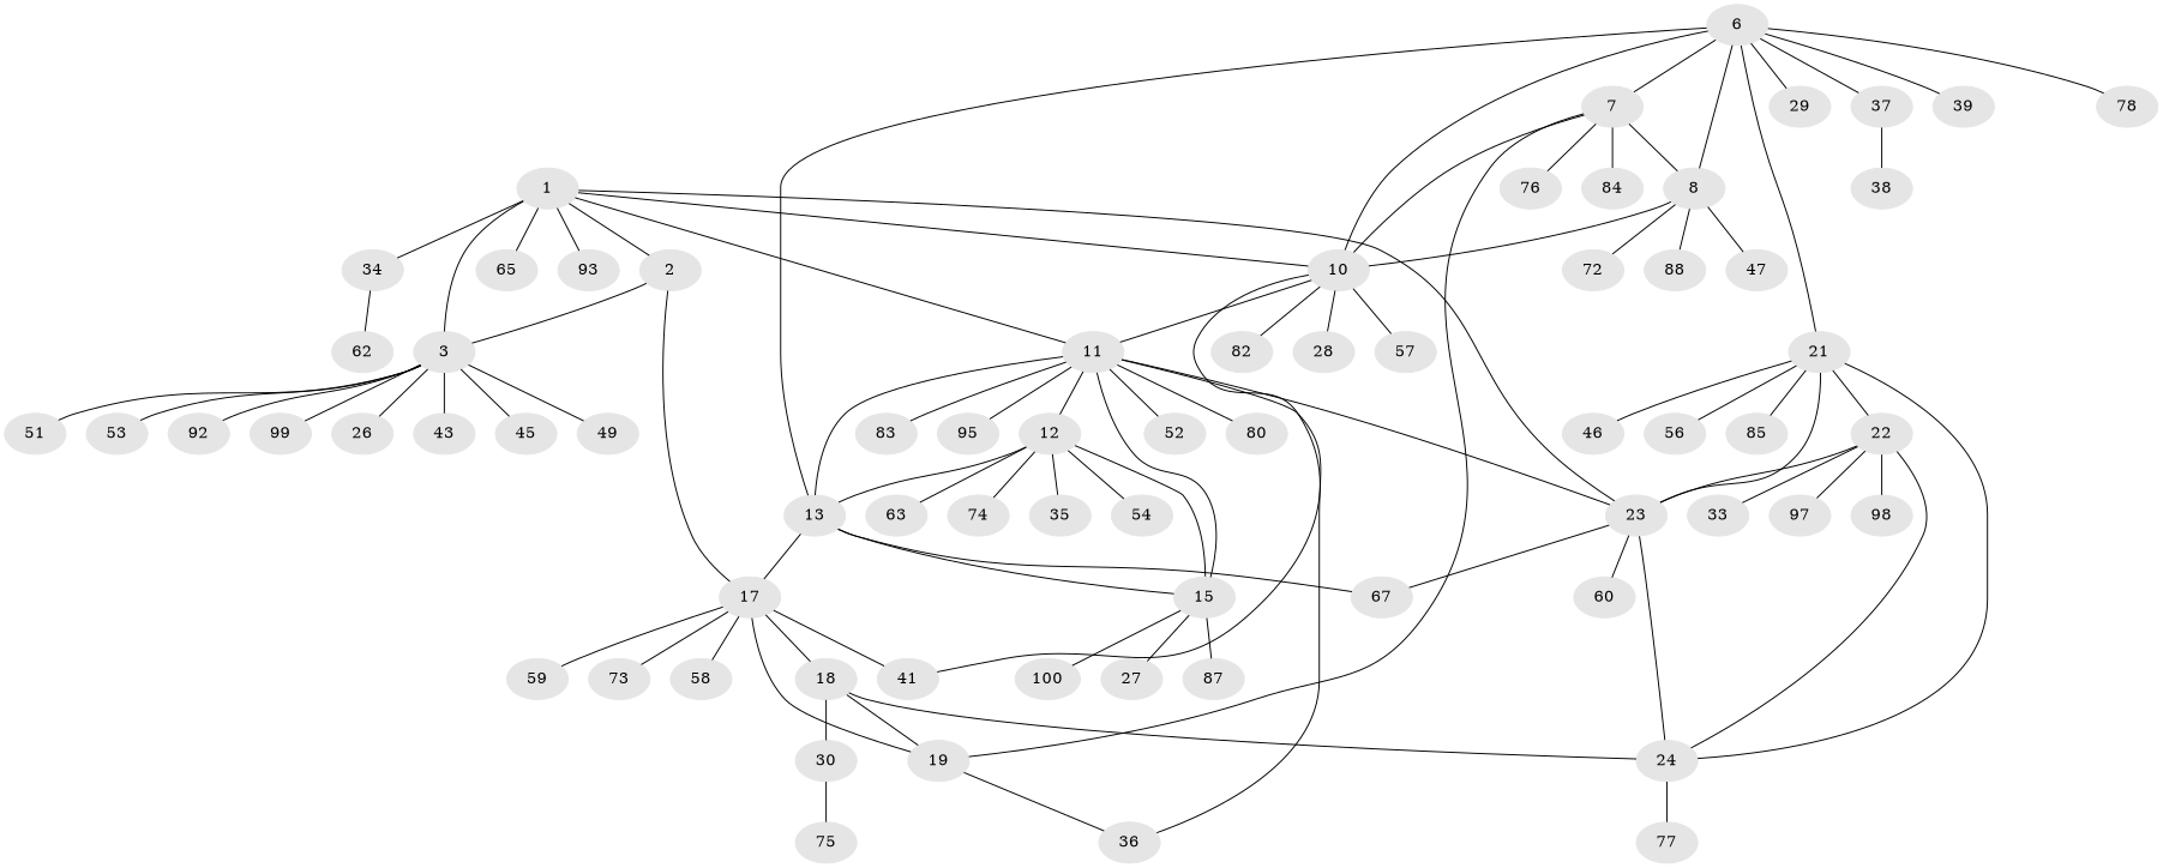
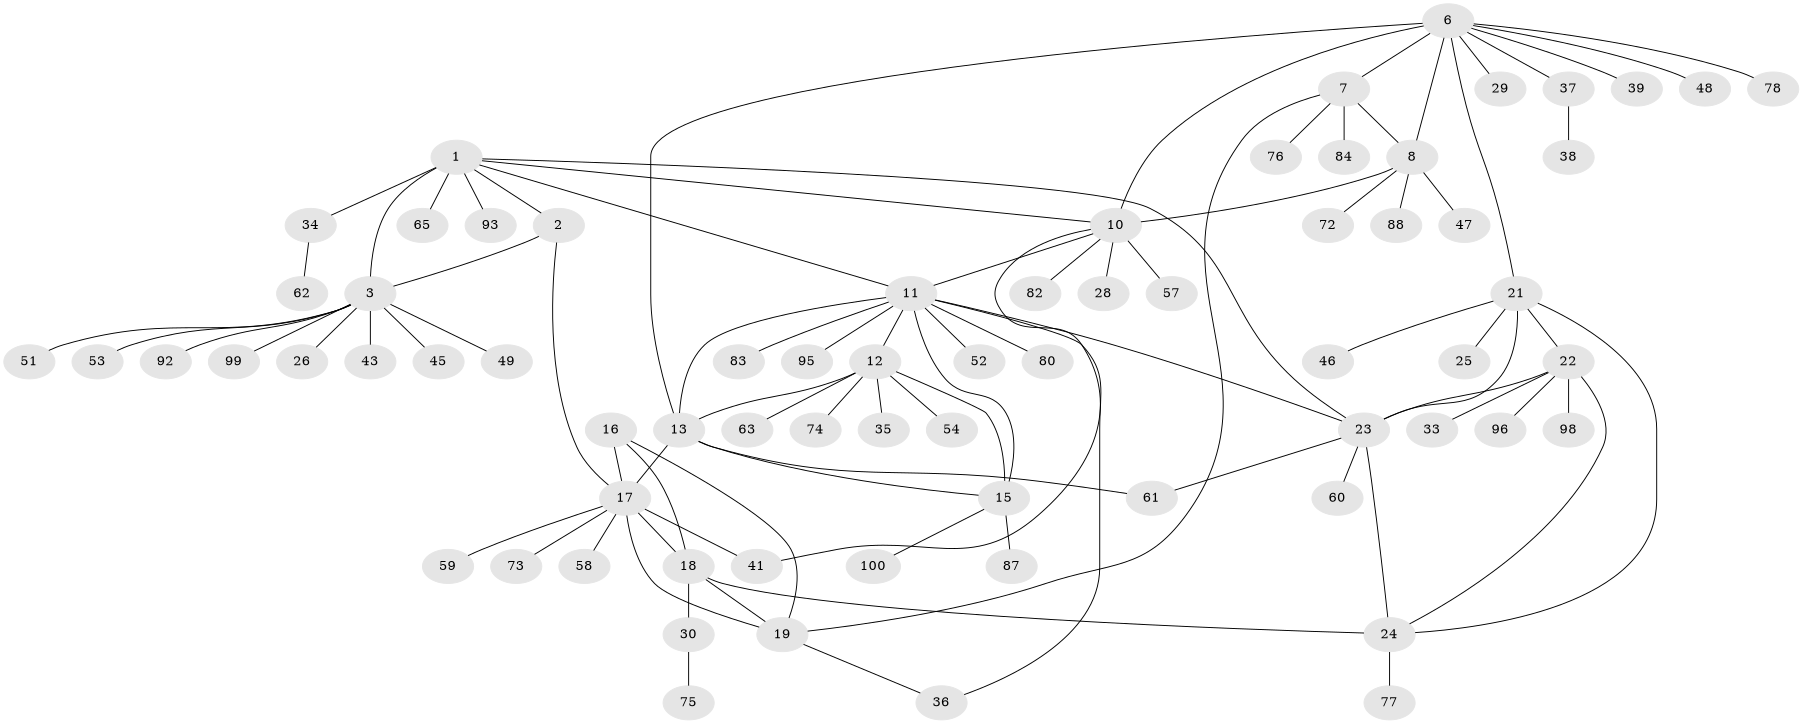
  graph {
    node [color=gray90 style=filled]
    1 [super="+4"]
    2
    3 [super="+5"]
    10 [super="+91"]
    11 [super="+14"]
    23 [super="+25"]
    34 [super="+94"]
    65
    93
    17 [super="+20"]
    26
    43
    45
    49
    51
    53
    92
    99
    28 [super="+44"]
    41
    57
    82
    13 [super="+90"]
    12 [super="+68"]
    15 [super="+61"]
    36
    52
    80
    83
    95
-   67
+   67 [label=61]
    24 [super="+42"]
    60
    62
    19 [super="+40"]
    18 [super="+79"]
    58
    59 [super="+89"]
    73
    6 [super="+50"]
    7 [super="+9"]
    8 [super="+101"]
    21 [super="+64"]
    29 [super="+71"]
    37
    39
+   48
    78
    76
    84
    47 [super="+69"]
    n52 [label=72]
    88
    22 [super="+55"]
    46
-   56 [super="+96"]
-   85 [super="+86"]
+   85 [super="+86" label=25]
    38
    35
    54 [super="+81"]
    63 [super="+72"]
    74
-   27 [super="+66"]
    87
    100
+   16 [super="+32"]
    30 [super="+31"]
    77
    75
    33
-   97
+   97 [label=96]
    98
    1 -- 2 [weight=2]
    1 -- 3 [weight=4]
    1 -- 10
    1 -- 11
    1 -- 23
    1 -- 34
    1 -- 65
    1 -- 93
    2 -- 3 [weight=2]
    2 -- 17
    3 -- 26
    3 -- 43
    3 -- 45
    3 -- 49
    3 -- 51
    3 -- 53
    3 -- 92
    3 -- 99
    10 -- 11
    10 -- 28
    10 -- 41
    10 -- 57
    10 -- 82
    11 -- 23
    11 -- 13 [weight=2]
    11 -- 12 [weight=2]
    11 -- 15 [weight=2]
    11 -- 36
    11 -- 52
    11 -- 80
    11 -- 83
    11 -- 95
    23 -- 67
    23 -- 24 [weight=2]
    23 -- 60
    34 -- 62
    17 -- 41
    17 -- 19 [weight=2]
    17 -- 18 [weight=2]
    17 -- 58
    17 -- 59
    17 -- 73
    13 -- 17
    13 -- 15
    13 -- 67
    12 -- 13
    12 -- 15
    12 -- 35
    12 -- 54
    12 -- 63
    12 -- 74
-   15 -- 27
    15 -- 87
    15 -- 100
    24 -- 77
    19 -- 36
    18 -- 24
    18 -- 19
    18 -- 30
    6 -- 10
    6 -- 13
    6 -- 7 [weight=2]
    6 -- 8
    6 -- 21
    6 -- 29
    6 -- 37
    6 -- 39
+   6 -- 48
    6 -- 78
-   7 -- 10 [weight=2]
    7 -- 19
    7 -- 8 [weight=2]
    7 -- 76
    7 -- 84
    8 -- 10
    8 -- 47
    8 -- n52
    8 -- 88
    21 -- 23 [weight=2]
    21 -- 24
    21 -- 22
    21 -- 46
-   21 -- 56
    21 -- 85
    37 -- 38
    22 -- 23 [weight=2]
    22 -- 24
    22 -- 33
    22 -- 97
    22 -- 98
+   16 -- 17 [weight=2]
+   16 -- 19
+   16 -- 18
    30 -- 75
  }
